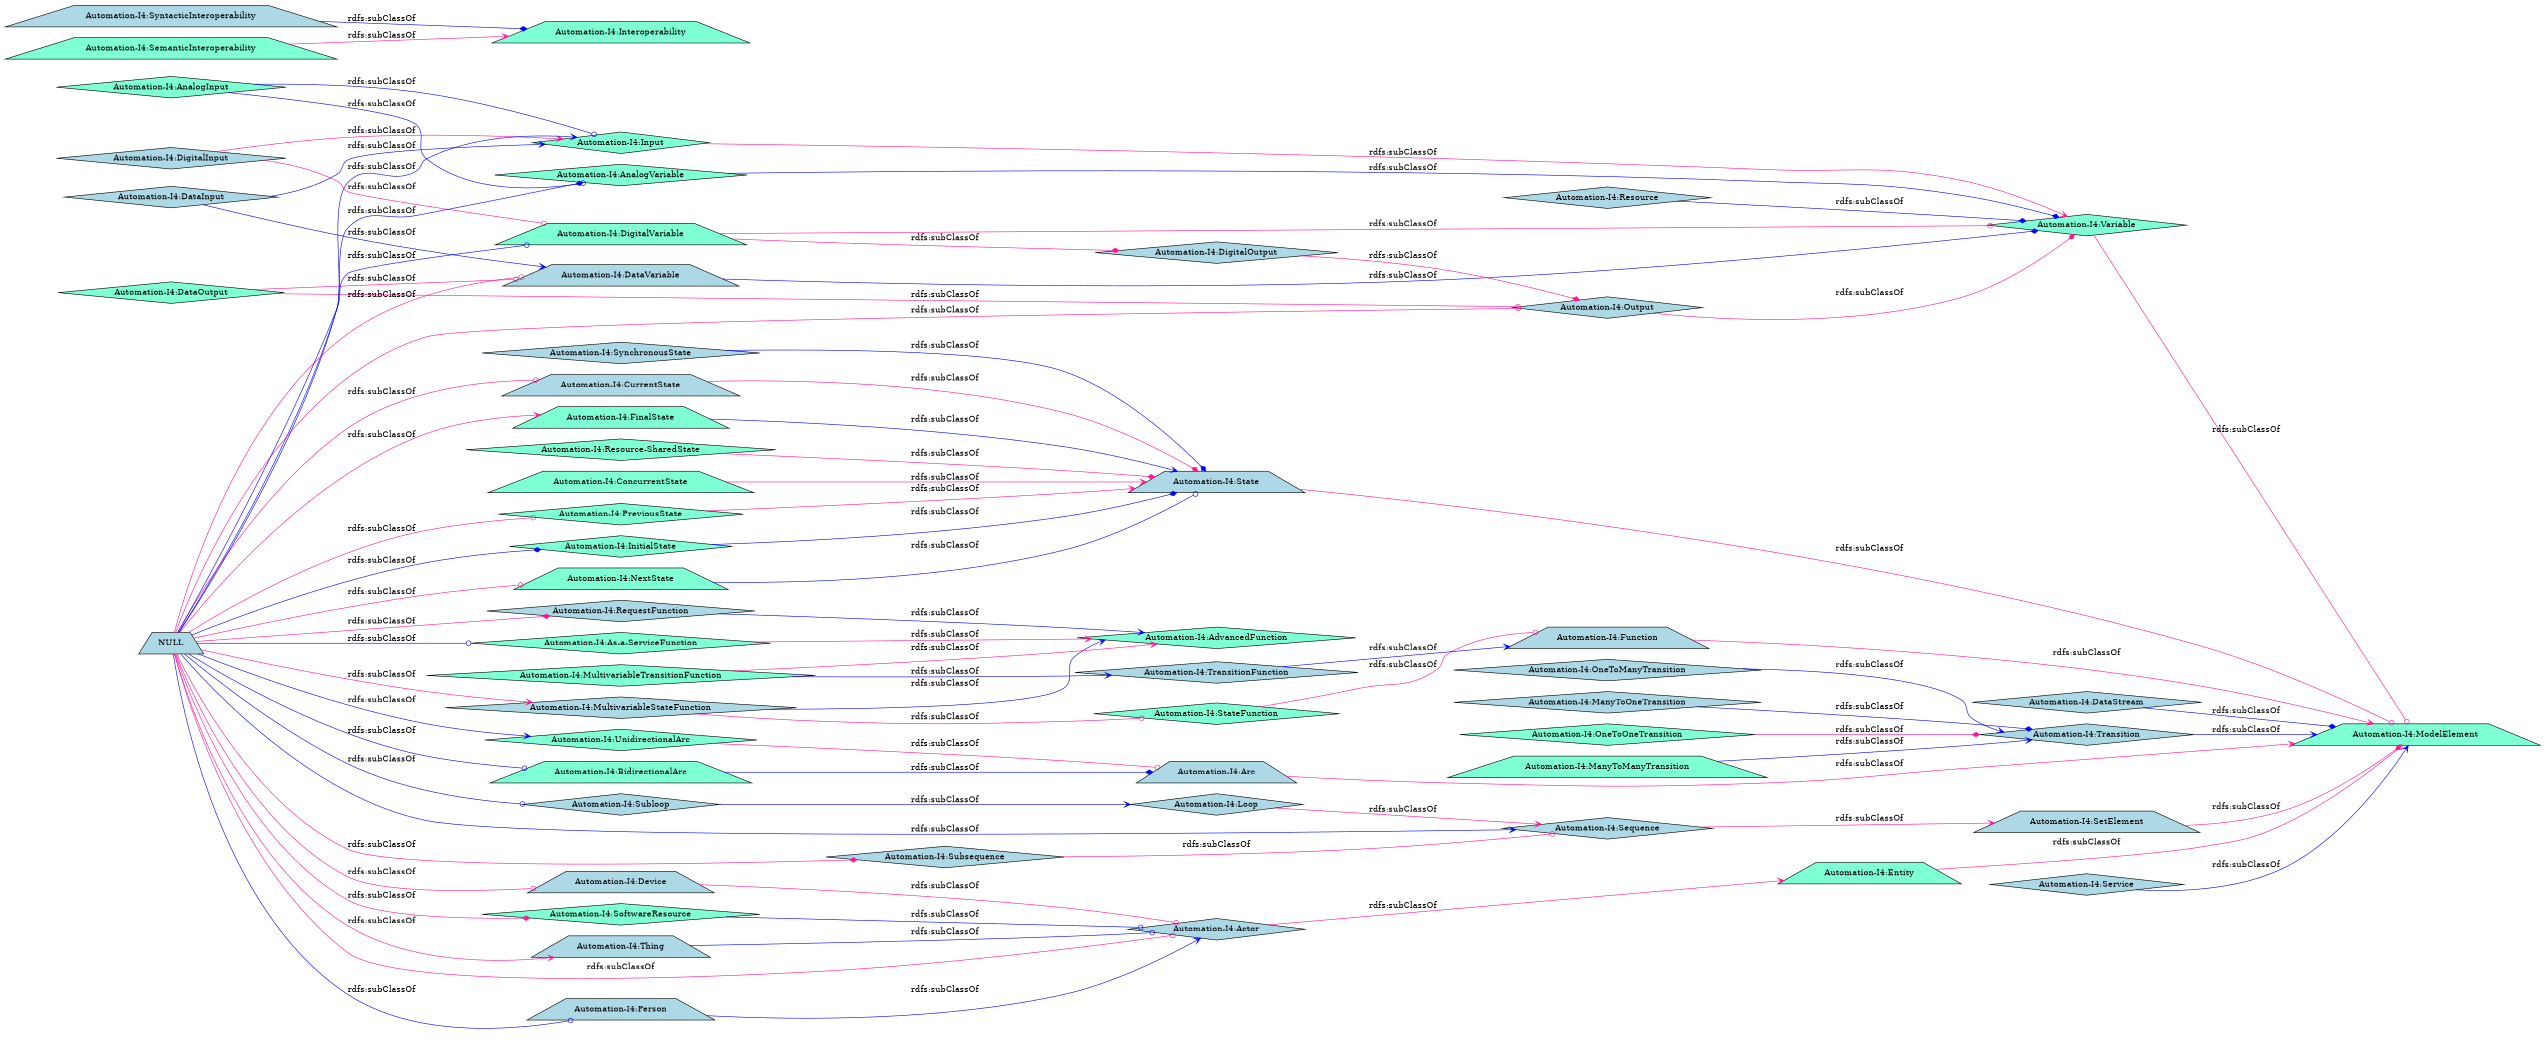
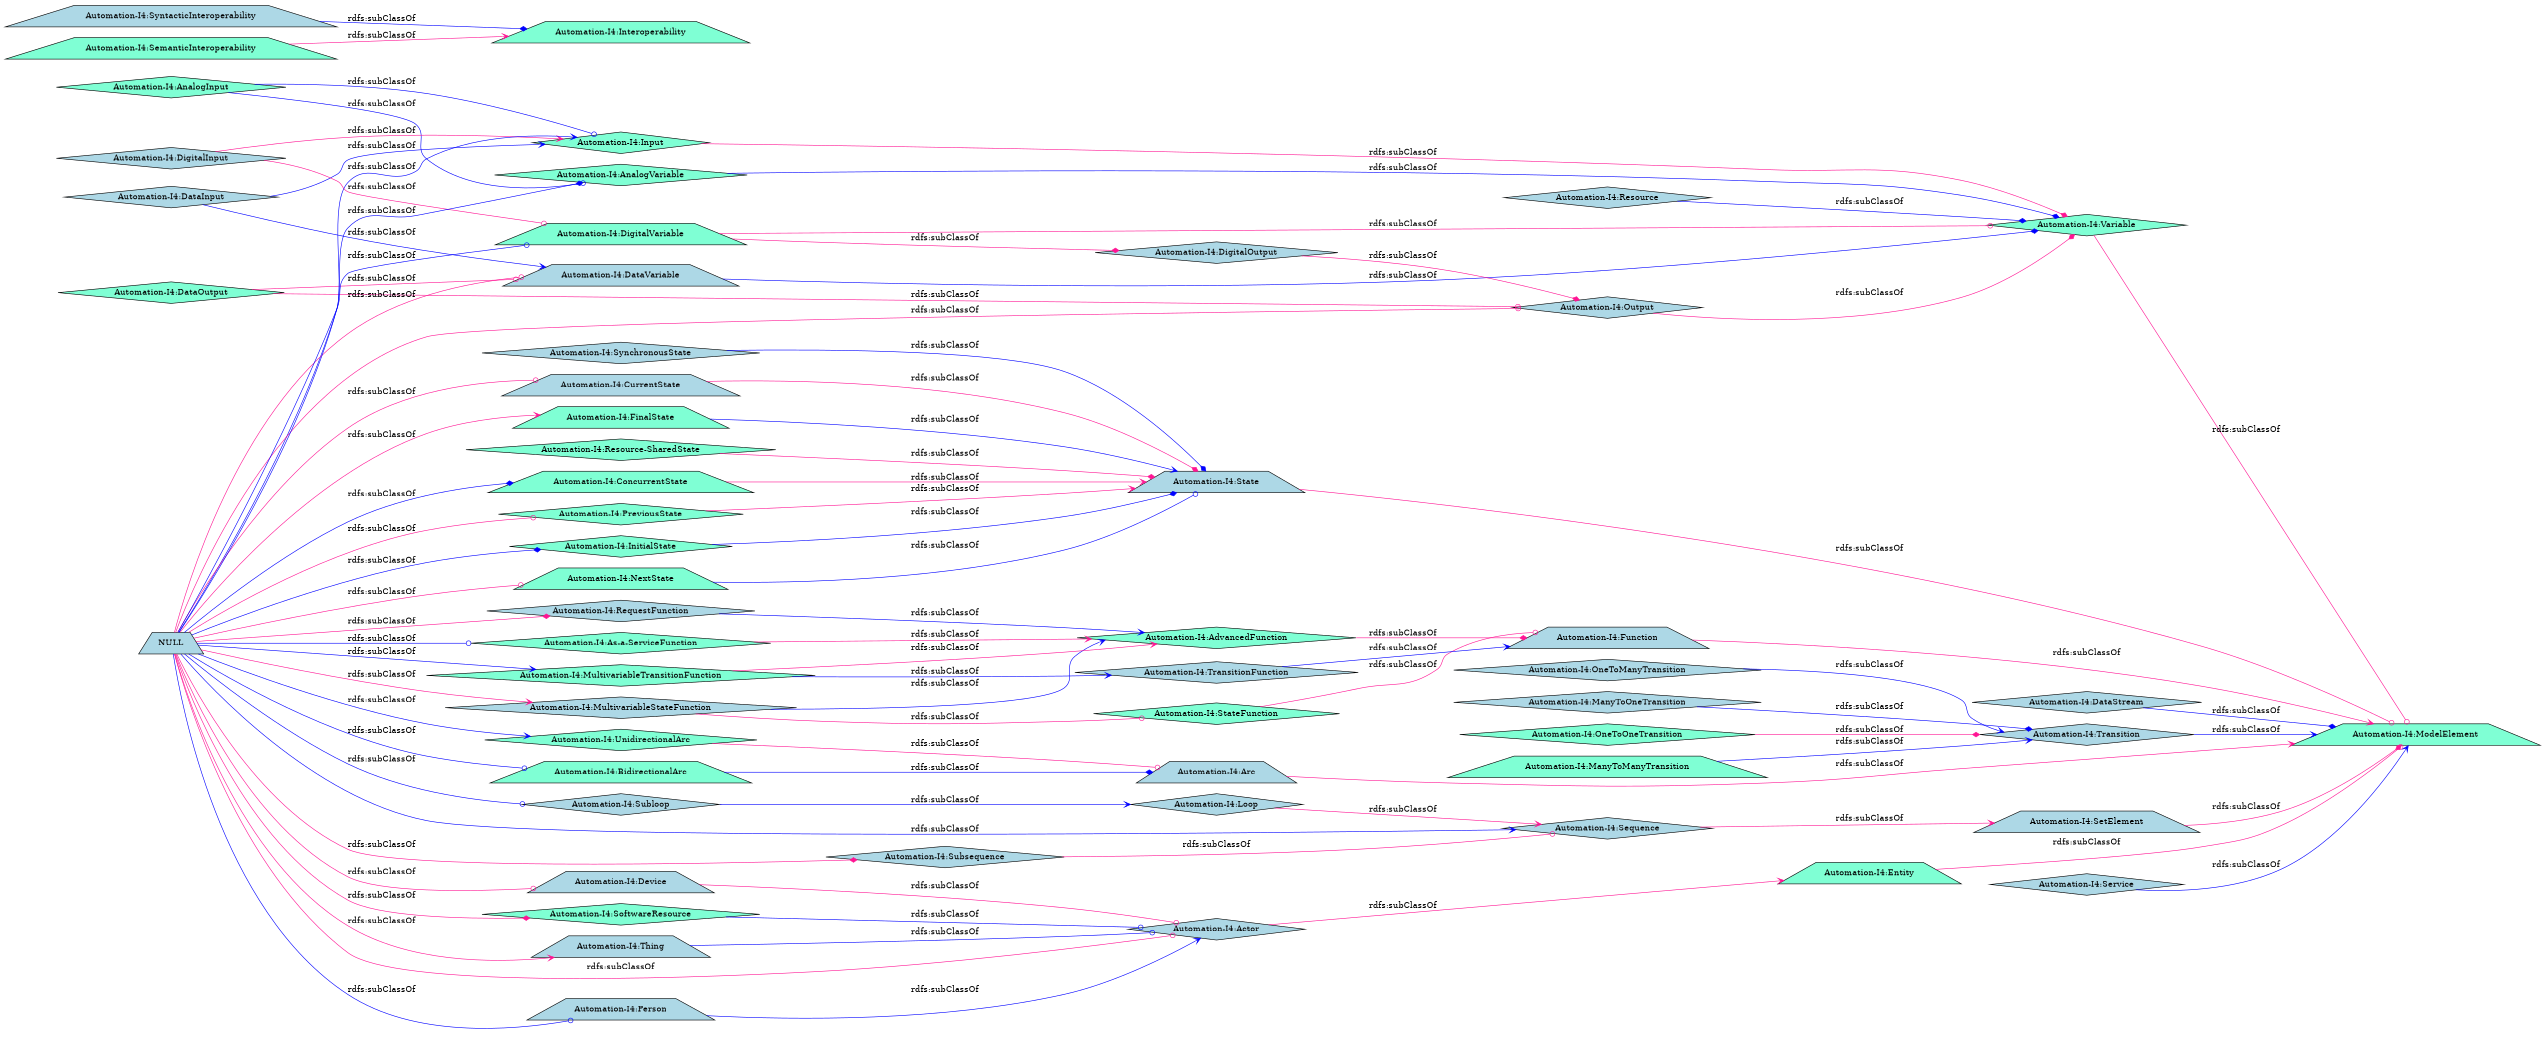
  digraph {
    rankdir=LR
    node [color=black fillcolor=lightblue shape=diamond style=filled]
    edge [arrowhead=vee color=deeppink]
    "Automation-I4:As-a-ServiceFunction" [fillcolor=aquamarine]
    "Automation-I4:AdvancedFunction" [fillcolor=aquamarine]
    "Automation-I4:Function" [shape=trapezium]
    "Automation-I4:BidirectionalArc" [fillcolor=aquamarine shape=trapezium]
    "Automation-I4:Arc" [shape=trapezium]
    "Automation-I4:ModelElement" [fillcolor=aquamarine shape=trapezium]
    "Automation-I4:AnalogVariable" [fillcolor=aquamarine]
    "Automation-I4:Variable" [fillcolor=aquamarine]
    "Automation-I4:DataOutput" [fillcolor=aquamarine]
    "Automation-I4:DataVariable" [shape=trapezium]
    "Automation-I4:Output"
    "Automation-I4:StateFunction" [fillcolor=aquamarine]
    "Automation-I4:DataStream"
    "Automation-I4:OneToOneTransition" [fillcolor=aquamarine]
    "Automation-I4:Transition"
    "Automation-I4:Resource-SharedState" [fillcolor=aquamarine]
    "Automation-I4:State" [shape=trapezium]
    "Automation-I4:TransitionFunction"
    "Automation-I4:NextState" [fillcolor=aquamarine shape=trapezium]
    "Automation-I4:SyntacticInteroperability" [shape=trapezium]
    "Automation-I4:Interoperability" [fillcolor=aquamarine shape=trapezium]
    "Automation-I4:SetElement" [shape=trapezium]
    "Automation-I4:CurrentState" [shape=trapezium]
    "Automation-I4:Subsequence"
    "Automation-I4:Sequence"
    "Automation-I4:DigitalVariable" [fillcolor=aquamarine shape=trapezium]
    "Automation-I4:DigitalOutput"
    "Automation-I4:RequestFunction"
    "Automation-I4:Person" [shape=trapezium]
    "Automation-I4:Actor"
    "Automation-I4:Entity" [fillcolor=aquamarine shape=trapezium]
    "Automation-I4:MultivariableStateFunction"
    "Automation-I4:ManyToManyTransition" [fillcolor=aquamarine shape=trapezium]
    "Automation-I4:MultivariableTransitionFunction" [fillcolor=aquamarine]
    "Automation-I4:Thing" [shape=trapezium]
    "Automation-I4:UnidirectionalArc" [fillcolor=aquamarine]
    "Automation-I4:Subloop"
    "Automation-I4:Loop"
    "Automation-I4:FinalState" [fillcolor=aquamarine shape=trapezium]
    "Automation-I4:SemanticInteroperability" [fillcolor=aquamarine shape=trapezium]
    "Automation-I4:SynchronousState"
    "Automation-I4:DataInput"
    "Automation-I4:Input" [fillcolor=aquamarine]
    "Automation-I4:OneToManyTransition"
    "Automation-I4:Device" [shape=trapezium]
    "Automation-I4:ManyToOneTransition"
    "Automation-I4:ConcurrentState" [fillcolor=aquamarine shape=trapezium]
    "Automation-I4:Resource"
    "Automation-I4:SoftwareResource" [fillcolor=aquamarine]
    "Automation-I4:Service"
    "Automation-I4:AnalogInput" [fillcolor=aquamarine]
    "Automation-I4:PreviousState" [fillcolor=aquamarine]
    "Automation-I4:InitialState" [fillcolor=aquamarine]
    "Automation-I4:DigitalInput"
    NULL [shape=trapezium]
    "Automation-I4:As-a-ServiceFunction" -> "Automation-I4:AdvancedFunction" [label="rdfs:subClassOf"]
+   "Automation-I4:AdvancedFunction" -> "Automation-I4:Function" [arrowhead=diamond label="rdfs:subClassOf"]
    "Automation-I4:Function" -> "Automation-I4:ModelElement" [label="rdfs:subClassOf"]
    "Automation-I4:BidirectionalArc" -> "Automation-I4:Arc" [arrowhead=diamond color=blue label="rdfs:subClassOf"]
    "Automation-I4:Arc" -> "Automation-I4:ModelElement" [label="rdfs:subClassOf"]
    "Automation-I4:AnalogVariable" -> "Automation-I4:Variable" [arrowhead=diamond color=blue label="rdfs:subClassOf"]
    "Automation-I4:Variable" -> "Automation-I4:ModelElement" [arrowhead=odot label="rdfs:subClassOf"]
    "Automation-I4:DataOutput" -> "Automation-I4:DataVariable" [arrowhead=odot label="rdfs:subClassOf"]
    "Automation-I4:DataOutput" -> "Automation-I4:Output" [arrowhead=odot label="rdfs:subClassOf"]
    "Automation-I4:DataVariable" -> "Automation-I4:Variable" [arrowhead=diamond color=blue label="rdfs:subClassOf"]
    "Automation-I4:Output" -> "Automation-I4:Variable" [arrowhead=diamond label="rdfs:subClassOf"]
    "Automation-I4:StateFunction" -> "Automation-I4:Function" [arrowhead=odot label="rdfs:subClassOf"]
    "Automation-I4:DataStream" -> "Automation-I4:ModelElement" [arrowhead=diamond color=blue label="rdfs:subClassOf"]
    "Automation-I4:OneToOneTransition" -> "Automation-I4:Transition" [arrowhead=diamond label="rdfs:subClassOf"]
    "Automation-I4:Transition" -> "Automation-I4:ModelElement" [color=blue label="rdfs:subClassOf"]
    "Automation-I4:Resource-SharedState" -> "Automation-I4:State" [arrowhead=diamond label="rdfs:subClassOf"]
    "Automation-I4:State" -> "Automation-I4:ModelElement" [arrowhead=odot label="rdfs:subClassOf"]
    "Automation-I4:TransitionFunction" -> "Automation-I4:Function" [color=blue label="rdfs:subClassOf"]
    "Automation-I4:NextState" -> "Automation-I4:State" [arrowhead=odot color=blue label="rdfs:subClassOf"]
    "Automation-I4:SyntacticInteroperability" -> "Automation-I4:Interoperability" [arrowhead=diamond color=blue label="rdfs:subClassOf"]
    "Automation-I4:SetElement" -> "Automation-I4:ModelElement" [arrowhead=diamond label="rdfs:subClassOf"]
    "Automation-I4:CurrentState" -> "Automation-I4:State" [arrowhead=diamond label="rdfs:subClassOf"]
    "Automation-I4:Subsequence" -> "Automation-I4:Sequence" [arrowhead=odot label="rdfs:subClassOf"]
    "Automation-I4:Sequence" -> "Automation-I4:SetElement" [label="rdfs:subClassOf"]
    "Automation-I4:DigitalVariable" -> "Automation-I4:Variable" [arrowhead=odot label="rdfs:subClassOf"]
    "Automation-I4:DigitalVariable" -> "Automation-I4:DigitalOutput" [arrowhead=diamond label="rdfs:subClassOf"]
    "Automation-I4:DigitalOutput" -> "Automation-I4:Output" [arrowhead=diamond label="rdfs:subClassOf"]
    "Automation-I4:RequestFunction" -> "Automation-I4:AdvancedFunction" [color=blue label="rdfs:subClassOf"]
    "Automation-I4:Person" -> "Automation-I4:Actor" [color=blue label="rdfs:subClassOf"]
    "Automation-I4:Actor" -> "Automation-I4:Entity" [label="rdfs:subClassOf"]
    "Automation-I4:Entity" -> "Automation-I4:ModelElement" [arrowhead=odot label="rdfs:subClassOf"]
    "Automation-I4:MultivariableStateFunction" -> "Automation-I4:AdvancedFunction" [color=blue label="rdfs:subClassOf"]
    "Automation-I4:MultivariableStateFunction" -> "Automation-I4:StateFunction" [arrowhead=odot label="rdfs:subClassOf"]
    "Automation-I4:ManyToManyTransition" -> "Automation-I4:Transition" [color=blue label="rdfs:subClassOf"]
    "Automation-I4:MultivariableTransitionFunction" -> "Automation-I4:AdvancedFunction" [label="rdfs:subClassOf"]
    "Automation-I4:MultivariableTransitionFunction" -> "Automation-I4:TransitionFunction" [color=blue label="rdfs:subClassOf"]
    "Automation-I4:Thing" -> "Automation-I4:Actor" [arrowhead=odot color=blue label="rdfs:subClassOf"]
    "Automation-I4:UnidirectionalArc" -> "Automation-I4:Arc" [arrowhead=odot label="rdfs:subClassOf"]
    "Automation-I4:Subloop" -> "Automation-I4:Loop" [color=blue label="rdfs:subClassOf"]
    "Automation-I4:Loop" -> "Automation-I4:Sequence" [label="rdfs:subClassOf"]
    "Automation-I4:FinalState" -> "Automation-I4:State" [color=blue label="rdfs:subClassOf"]
    "Automation-I4:SemanticInteroperability" -> "Automation-I4:Interoperability" [label="rdfs:subClassOf"]
    "Automation-I4:SynchronousState" -> "Automation-I4:State" [arrowhead=diamond color=blue label="rdfs:subClassOf"]
    "Automation-I4:DataInput" -> "Automation-I4:DataVariable" [color=blue label="rdfs:subClassOf"]
    "Automation-I4:DataInput" -> "Automation-I4:Input" [color=blue label="rdfs:subClassOf"]
-   "Automation-I4:Input" -> "Automation-I4:Variable" [label="rdfs:subClassOf"]
+   "Automation-I4:Input" -> "Automation-I4:Variable" [arrowhead=diamond label="rdfs:subClassOf"]
    "Automation-I4:OneToManyTransition" -> "Automation-I4:Transition" [color=blue label="rdfs:subClassOf"]
    "Automation-I4:Device" -> "Automation-I4:Actor" [arrowhead=odot label="rdfs:subClassOf"]
    "Automation-I4:ManyToOneTransition" -> "Automation-I4:Transition" [arrowhead=diamond color=blue label="rdfs:subClassOf"]
    "Automation-I4:ConcurrentState" -> "Automation-I4:State" [label="rdfs:subClassOf"]
    "Automation-I4:Resource" -> "Automation-I4:Variable" [arrowhead=diamond color=blue label="rdfs:subClassOf"]
    "Automation-I4:SoftwareResource" -> "Automation-I4:Actor" [arrowhead=odot color=blue label="rdfs:subClassOf"]
    "Automation-I4:Service" -> "Automation-I4:ModelElement" [color=blue label="rdfs:subClassOf"]
    "Automation-I4:AnalogInput" -> "Automation-I4:AnalogVariable" [arrowhead=odot color=blue label="rdfs:subClassOf"]
    "Automation-I4:AnalogInput" -> "Automation-I4:Input" [arrowhead=odot color=blue label="rdfs:subClassOf"]
    "Automation-I4:PreviousState" -> "Automation-I4:State" [label="rdfs:subClassOf"]
    "Automation-I4:InitialState" -> "Automation-I4:State" [arrowhead=diamond color=blue label="rdfs:subClassOf"]
    "Automation-I4:DigitalInput" -> "Automation-I4:DigitalVariable" [arrowhead=odot label="rdfs:subClassOf"]
    "Automation-I4:DigitalInput" -> "Automation-I4:Input" [label="rdfs:subClassOf"]
    NULL -> "Automation-I4:As-a-ServiceFunction" [arrowhead=odot color=blue label="rdfs:subClassOf"]
    NULL -> "Automation-I4:BidirectionalArc" [arrowhead=odot color=blue label="rdfs:subClassOf"]
    NULL -> "Automation-I4:AnalogVariable" [arrowhead=diamond color=blue label="rdfs:subClassOf"]
    NULL -> "Automation-I4:DataVariable" [arrowhead=odot label="rdfs:subClassOf"]
    NULL -> "Automation-I4:Output" [arrowhead=odot label="rdfs:subClassOf"]
    NULL -> "Automation-I4:NextState" [arrowhead=odot label="rdfs:subClassOf"]
    NULL -> "Automation-I4:CurrentState" [arrowhead=odot label="rdfs:subClassOf"]
    NULL -> "Automation-I4:Subsequence" [arrowhead=diamond label="rdfs:subClassOf"]
    NULL -> "Automation-I4:Sequence" [color=blue label="rdfs:subClassOf"]
    NULL -> "Automation-I4:DigitalVariable" [arrowhead=odot color=blue label="rdfs:subClassOf"]
    NULL -> "Automation-I4:RequestFunction" [arrowhead=diamond label="rdfs:subClassOf"]
    NULL -> "Automation-I4:Person" [arrowhead=odot color=blue label="rdfs:subClassOf"]
    NULL -> "Automation-I4:Actor" [arrowhead=odot label="rdfs:subClassOf"]
    NULL -> "Automation-I4:MultivariableStateFunction" [label="rdfs:subClassOf"]
+   NULL -> "Automation-I4:MultivariableTransitionFunction" [color=blue label="rdfs:subClassOf"]
    NULL -> "Automation-I4:Thing" [label="rdfs:subClassOf"]
    NULL -> "Automation-I4:UnidirectionalArc" [color=blue label="rdfs:subClassOf"]
    NULL -> "Automation-I4:Subloop" [arrowhead=odot color=blue label="rdfs:subClassOf"]
    NULL -> "Automation-I4:FinalState" [label="rdfs:subClassOf"]
    NULL -> "Automation-I4:Input" [color=blue label="rdfs:subClassOf"]
    NULL -> "Automation-I4:Device" [arrowhead=odot label="rdfs:subClassOf"]
+   NULL -> "Automation-I4:ConcurrentState" [arrowhead=diamond color=blue label="rdfs:subClassOf"]
    NULL -> "Automation-I4:SoftwareResource" [arrowhead=diamond label="rdfs:subClassOf"]
    NULL -> "Automation-I4:PreviousState" [arrowhead=odot label="rdfs:subClassOf"]
    NULL -> "Automation-I4:InitialState" [arrowhead=diamond color=blue label="rdfs:subClassOf"]
  }
